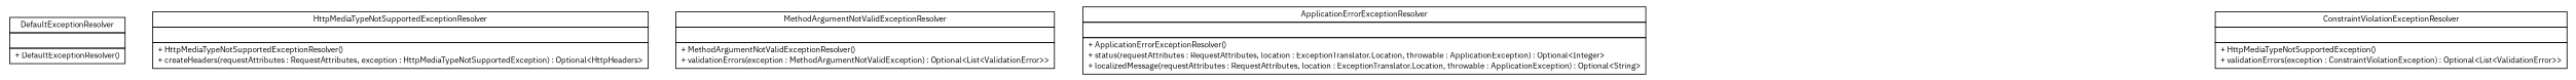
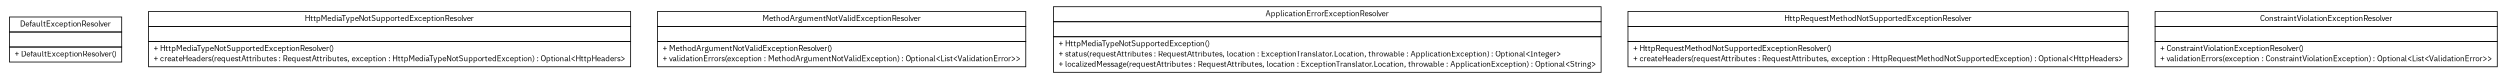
  digraph {
    nodesep=0.25
    ranksep=0.5
    fontname="IBM Plex Sans"
    node [fontcolor=black fontname="IBM Plex Sans" fontsize=10.0 shape=plaintext]
    n1 [label=<<table title="com.yirendai.oss.lib.errorhandle.internal.resolver.DefaultExceptionResolver" border="0" cellborder="1" cellspacing="0" cellpadding="2" port="p" href="./DefaultExceptionResolver.html"> 		<tr><td><table border="0" cellspacing="0" cellpadding="1"> <tr><td align="center" balign="center"> DefaultExceptionResolver </td></tr> 		</table></td></tr> 		<tr><td><table border="0" cellspacing="0" cellpadding="1"> <tr><td align="left" balign="left">  </td></tr> 		</table></td></tr> 		<tr><td><table border="0" cellspacing="0" cellpadding="1"> <tr><td align="left" balign="left"> + DefaultExceptionResolver() </td></tr> 		</table></td></tr> 		</table>>]
    n2 [label=<<table title="com.yirendai.oss.lib.errorhandle.internal.resolver.HttpMediaTypeNotSupportedExceptionResolver" border="0" cellborder="1" cellspacing="0" cellpadding="2" port="p" href="./HttpMediaTypeNotSupportedExceptionResolver.html"> 		<tr><td><table border="0" cellspacing="0" cellpadding="1"> <tr><td align="center" balign="center"> HttpMediaTypeNotSupportedExceptionResolver </td></tr> 		</table></td></tr> 		<tr><td><table border="0" cellspacing="0" cellpadding="1"> <tr><td align="left" balign="left">  </td></tr> 		</table></td></tr> 		<tr><td><table border="0" cellspacing="0" cellpadding="1"> <tr><td align="left" balign="left"> + HttpMediaTypeNotSupportedExceptionResolver() </td></tr> <tr><td align="left" balign="left"> + createHeaders(requestAttributes : RequestAttributes, exception : HttpMediaTypeNotSupportedException) : Optional&lt;HttpHeaders&gt; </td></tr> 		</table></td></tr> 		</table>>]
    n3 [label=<<table title="com.yirendai.oss.lib.errorhandle.internal.resolver.MethodArgumentNotValidExceptionResolver" border="0" cellborder="1" cellspacing="0" cellpadding="2" port="p" href="./MethodArgumentNotValidExceptionResolver.html"> 		<tr><td><table border="0" cellspacing="0" cellpadding="1"> <tr><td align="center" balign="center"> MethodArgumentNotValidExceptionResolver </td></tr> 		</table></td></tr> 		<tr><td><table border="0" cellspacing="0" cellpadding="1"> <tr><td align="left" balign="left">  </td></tr> 		</table></td></tr> 		<tr><td><table border="0" cellspacing="0" cellpadding="1"> <tr><td align="left" balign="left"> + MethodArgumentNotValidExceptionResolver() </td></tr> <tr><td align="left" balign="left"> + validationErrors(exception : MethodArgumentNotValidException) : Optional&lt;List&lt;ValidationError&gt;&gt; </td></tr> 		</table></td></tr> 		</table>>]
-   n4 [label=<<table title="com.yirendai.oss.lib.errorhandle.internal.resolver.ApplicationErrorExceptionResolver" border="0" cellborder="1" cellspacing="0" cellpadding="2" port="p" href="./ApplicationErrorExceptionResolver.html"> 		<tr><td><table border="0" cellspacing="0" cellpadding="1"> <tr><td align="center" balign="center"> ApplicationErrorExceptionResolver </td></tr> 		</table></td></tr> 		<tr><td><table border="0" cellspacing="0" cellpadding="1"> <tr><td align="left" balign="left">  </td></tr> 		</table></td></tr> 		<tr><td><table border="0" cellspacing="0" cellpadding="1"> <tr><td align="left" balign="left"> + ApplicationErrorExceptionResolver() </td></tr> <tr><td align="left" balign="left"> + status(requestAttributes : RequestAttributes, location : ExceptionTranslator.Location, throwable : ApplicationException) : Optional&lt;Integer&gt; </td></tr> <tr><td align="left" balign="left"> + localizedMessage(requestAttributes : RequestAttributes, location : ExceptionTranslator.Location, throwable : ApplicationException) : Optional&lt;String&gt; </td></tr> 		</table></td></tr> 		</table>>]
-   n6 [label=<<table title="com.yirendai.oss.lib.errorhandle.internal.resolver.ConstraintViolationExceptionResolver" border="0" cellborder="1" cellspacing="0" cellpadding="2" port="p" href="./ConstraintViolationExceptionResolver.html"> 		<tr><td><table border="0" cellspacing="0" cellpadding="1"> <tr><td align="center" balign="center"> ConstraintViolationExceptionResolver </td></tr> 		</table></td></tr> 		<tr><td><table border="0" cellspacing="0" cellpadding="1"> <tr><td align="left" balign="left">  </td></tr> 		</table></td></tr> 		<tr><td><table border="0" cellspacing="0" cellpadding="1"> <tr><td align="left" balign="left"> + HttpMediaTypeNotSupportedException() </td></tr> <tr><td align="left" balign="left"> + validationErrors(exception : ConstraintViolationException) : Optional&lt;List&lt;ValidationError&gt;&gt; </td></tr> 		</table></td></tr> 		</table>>]
+   n4 [label=<<table title="com.yirendai.oss.lib.errorhandle.internal.resolver.ApplicationErrorExceptionResolver" border="0" cellborder="1" cellspacing="0" cellpadding="2" port="p" href="./ApplicationErrorExceptionResolver.html"> 		<tr><td><table border="0" cellspacing="0" cellpadding="1"> <tr><td align="center" balign="center"> ApplicationErrorExceptionResolver </td></tr> 		</table></td></tr> 		<tr><td><table border="0" cellspacing="0" cellpadding="1"> <tr><td align="left" balign="left">  </td></tr> 		</table></td></tr> 		<tr><td><table border="0" cellspacing="0" cellpadding="1"> <tr><td align="left" balign="left"> + HttpMediaTypeNotSupportedException() </td></tr> <tr><td align="left" balign="left"> + status(requestAttributes : RequestAttributes, location : ExceptionTranslator.Location, throwable : ApplicationException) : Optional&lt;Integer&gt; </td></tr> <tr><td align="left" balign="left"> + localizedMessage(requestAttributes : RequestAttributes, location : ExceptionTranslator.Location, throwable : ApplicationException) : Optional&lt;String&gt; </td></tr> 		</table></td></tr> 		</table>>]
+   n5 [label=<<table title="com.yirendai.oss.lib.errorhandle.internal.resolver.HttpRequestMethodNotSupportedExceptionResolver" border="0" cellborder="1" cellspacing="0" cellpadding="2" port="p" href="./HttpRequestMethodNotSupportedExceptionResolver.html"> 		<tr><td><table border="0" cellspacing="0" cellpadding="1"> <tr><td align="center" balign="center"> HttpRequestMethodNotSupportedExceptionResolver </td></tr> 		</table></td></tr> 		<tr><td><table border="0" cellspacing="0" cellpadding="1"> <tr><td align="left" balign="left">  </td></tr> 		</table></td></tr> 		<tr><td><table border="0" cellspacing="0" cellpadding="1"> <tr><td align="left" balign="left"> + HttpRequestMethodNotSupportedExceptionResolver() </td></tr> <tr><td align="left" balign="left"> + createHeaders(requestAttributes : RequestAttributes, exception : HttpRequestMethodNotSupportedException) : Optional&lt;HttpHeaders&gt; </td></tr> 		</table></td></tr> 		</table>>]
+   n6 [label=<<table title="com.yirendai.oss.lib.errorhandle.internal.resolver.ConstraintViolationExceptionResolver" border="0" cellborder="1" cellspacing="0" cellpadding="2" port="p" href="./ConstraintViolationExceptionResolver.html"> 		<tr><td><table border="0" cellspacing="0" cellpadding="1"> <tr><td align="center" balign="center"> ConstraintViolationExceptionResolver </td></tr> 		</table></td></tr> 		<tr><td><table border="0" cellspacing="0" cellpadding="1"> <tr><td align="left" balign="left">  </td></tr> 		</table></td></tr> 		<tr><td><table border="0" cellspacing="0" cellpadding="1"> <tr><td align="left" balign="left"> + ConstraintViolationExceptionResolver() </td></tr> <tr><td align="left" balign="left"> + validationErrors(exception : ConstraintViolationException) : Optional&lt;List&lt;ValidationError&gt;&gt; </td></tr> 		</table></td></tr> 		</table>>]
  }
